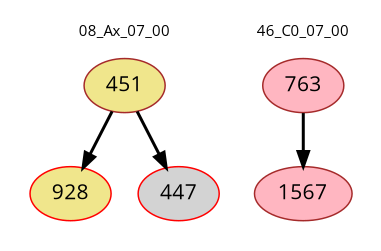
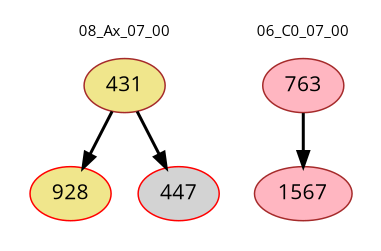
  digraph {
    fontname="Open Sans"
    node [color=brown fillcolor=khaki fontname="Open Sans" style=filled]
    edge [color=black fontname="Open Sans" style=bold]
-   n1 [label=451]
+   n1 [label=431]
    n2 [color=red label=928]
    n3 [color=red fillcolor=lightgrey label=447]
    n4 [fillcolor=lightpink label=763]
    n5 [fillcolor=lightpink label=1567]
    subgraph cluster_1 {
      color=white
      fontsize=10
      label="08_Ax_07_00"
      n1
      n2
      n3
    }
    subgraph cluster_2 {
      color=white
      fontsize=10
-     label="46_C0_07_00"
+     label="06_C0_07_00"
      n4
      n5
    }
    n1 -> n2
    n1 -> n3
    n4 -> n5
  }
